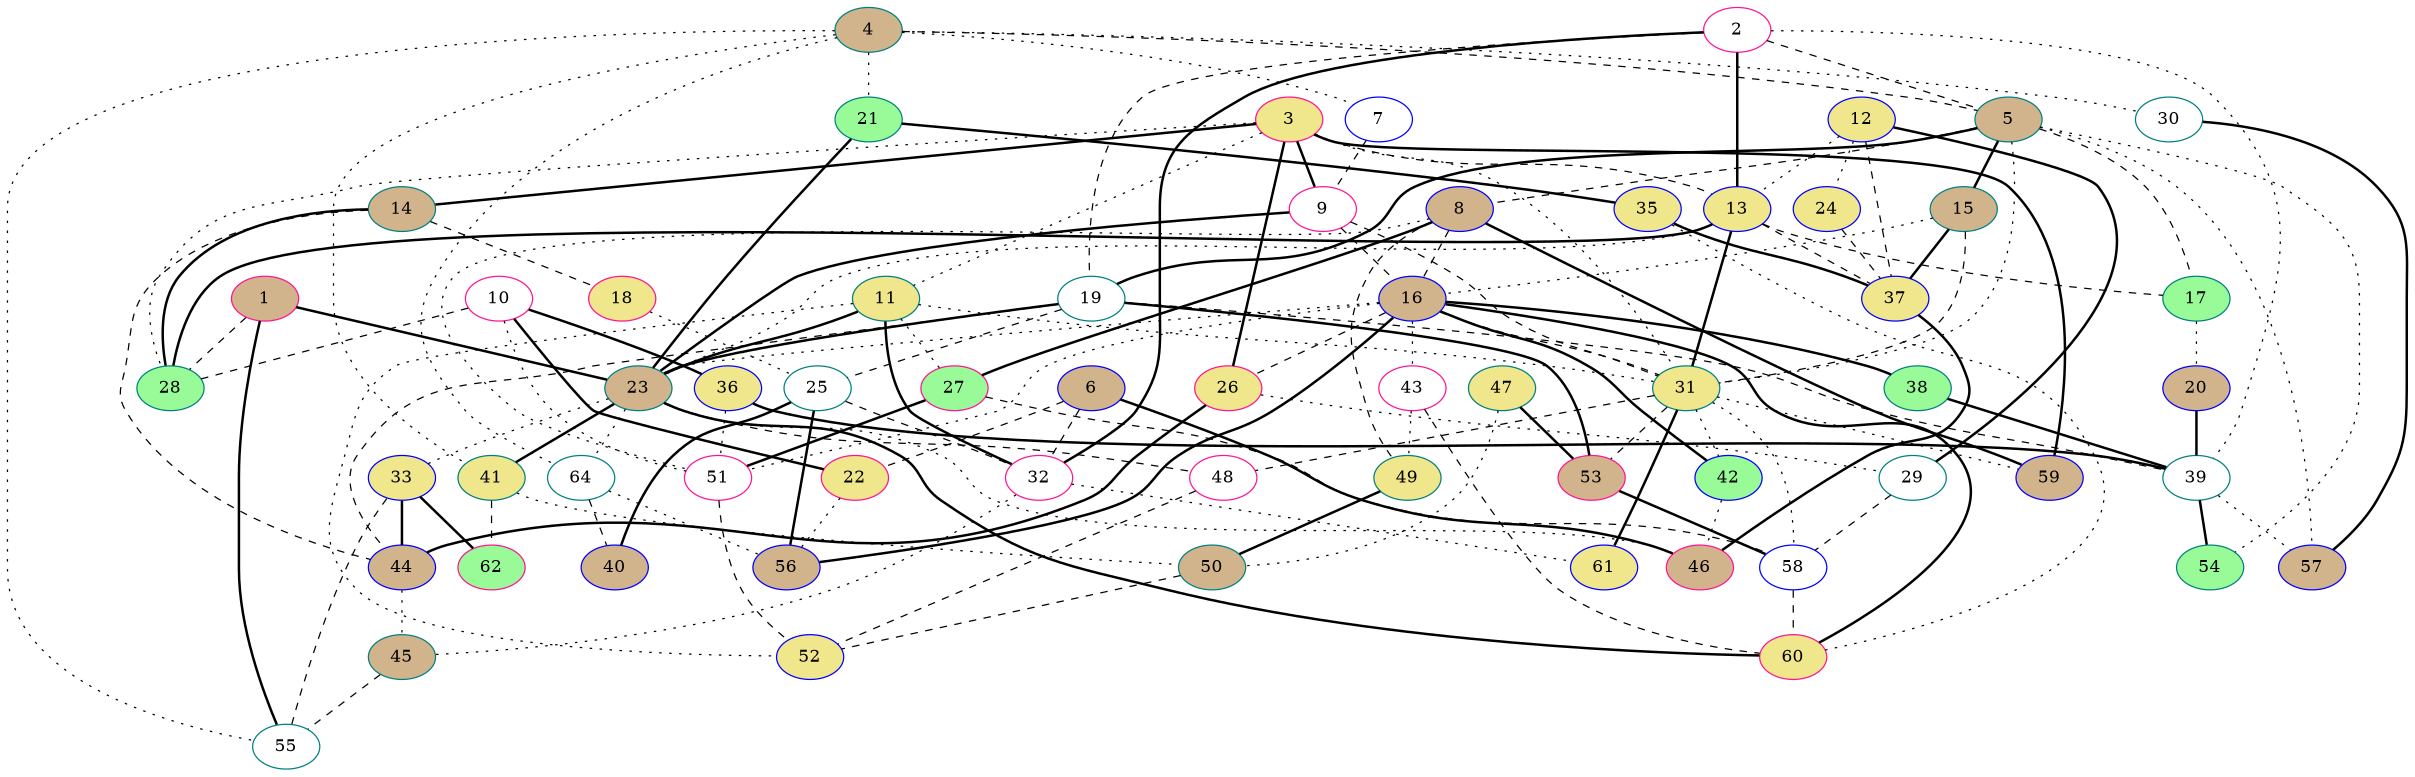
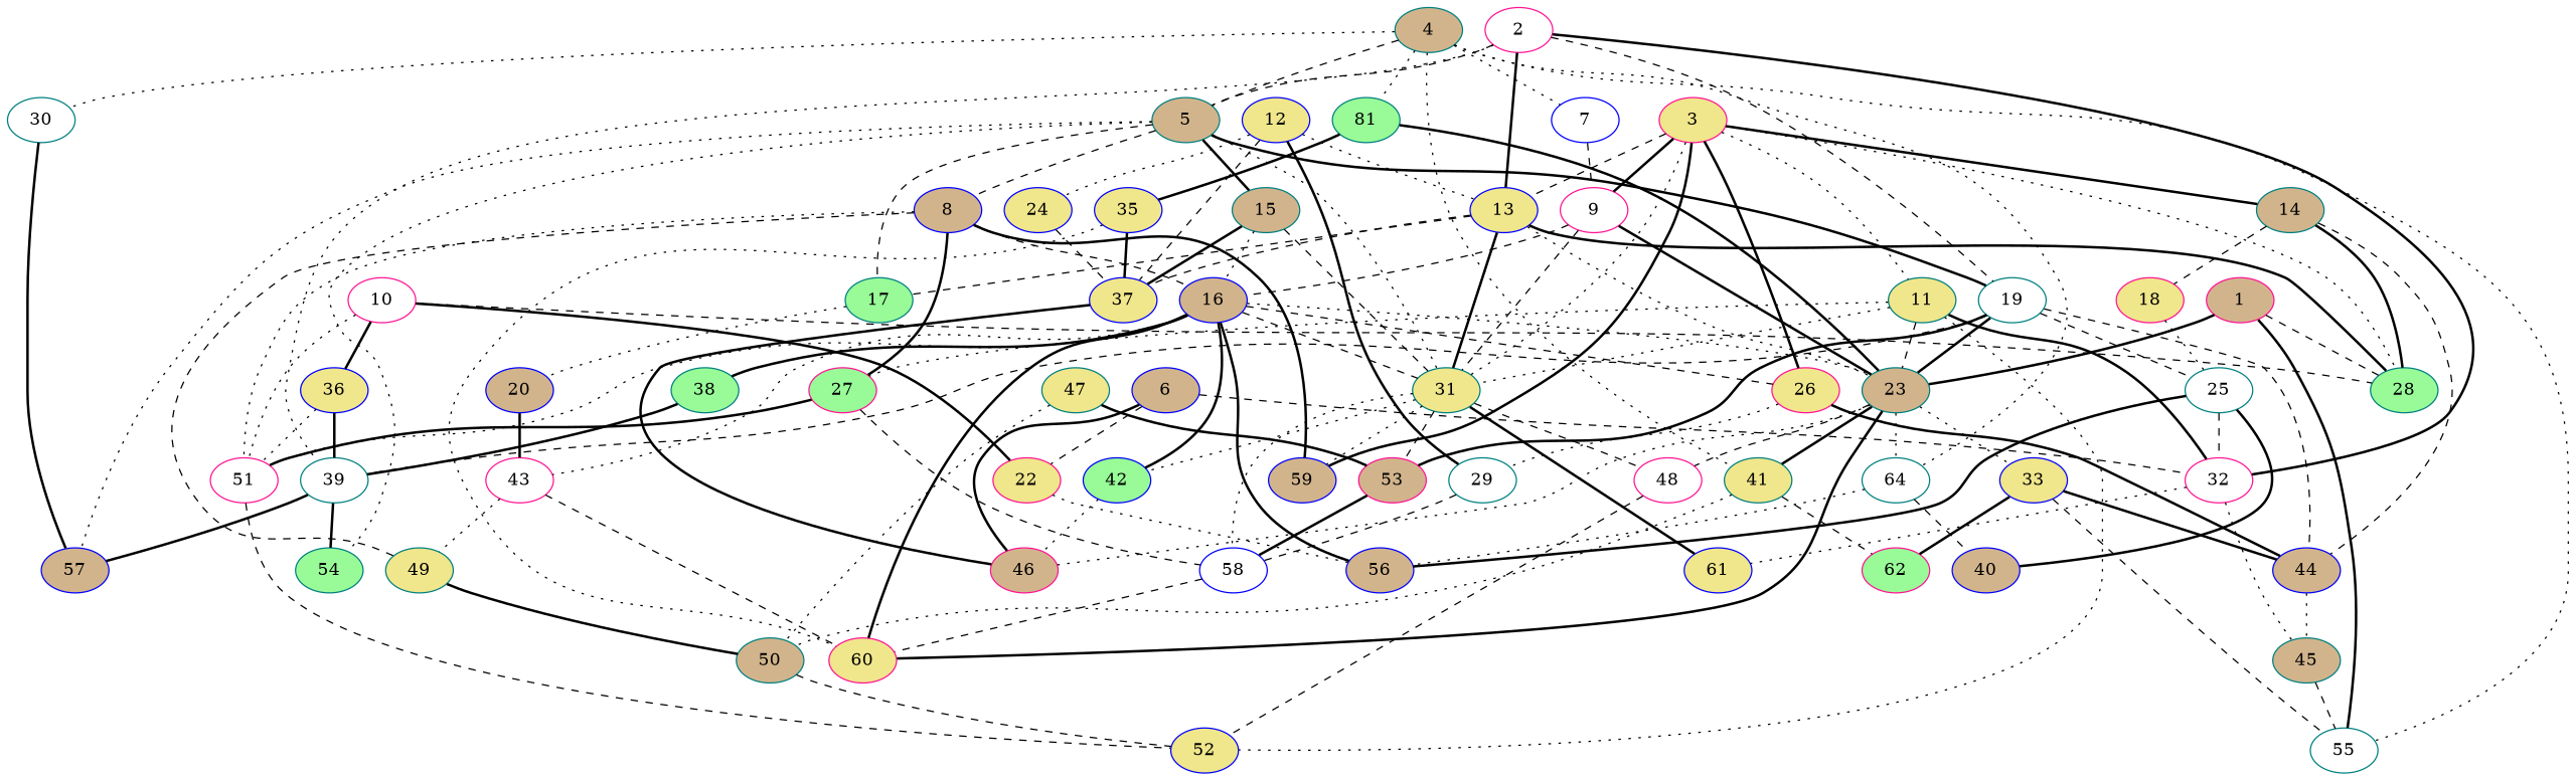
  graph {
    node [color=teal fillcolor=tan style=filled]
    edge [style=bold weight=1.0]
    1 [color=deeppink]
    23
    28 [fillcolor=palegreen]
    55 [fillcolor=white]
    n5 [fillcolor=white label=64]
    41 [fillcolor=khaki]
    46 [color=deeppink]
    60 [color=deeppink fillcolor=khaki]
    33 [color=blue fillcolor=khaki]
    48 [color=deeppink fillcolor=white]
    2 [color=deeppink fillcolor=white]
    5
    13 [color=blue fillcolor=khaki]
    19 [fillcolor=white]
    32 [color=deeppink fillcolor=white]
    39 [fillcolor=white]
    31 [fillcolor=khaki]
    8 [color=blue]
    15
    17 [fillcolor=palegreen]
    54 [fillcolor=palegreen]
    57 [color=blue]
    37 [color=blue fillcolor=khaki]
    44 [color=blue]
    25 [fillcolor=white]
    53 [color=deeppink]
    61 [color=blue fillcolor=khaki]
    45
    3 [color=deeppink fillcolor=khaki]
    9 [color=deeppink fillcolor=white]
    11 [fillcolor=khaki]
    14
    26 [color=deeppink fillcolor=khaki]
    59 [color=blue]
    16 [color=blue]
    27 [color=deeppink fillcolor=palegreen]
    52 [color=blue fillcolor=khaki]
    18 [color=deeppink fillcolor=khaki]
    29 [fillcolor=white]
    42 [color=blue fillcolor=palegreen]
    58 [color=blue fillcolor=white]
    4
    7 [color=blue fillcolor=white]
-   21 [fillcolor=palegreen]
+   21 [fillcolor=palegreen label=81]
    30 [fillcolor=white]
    35 [color=blue fillcolor=khaki]
    56 [color=blue]
    40 [color=blue]
    62 [color=deeppink fillcolor=palegreen]
    50
    49 [fillcolor=khaki]
    51 [color=deeppink fillcolor=white]
    20 [color=blue]
    6 [color=blue]
    22 [color=deeppink fillcolor=khaki]
    38 [fillcolor=palegreen]
    43 [color=deeppink fillcolor=white]
    10 [color=deeppink fillcolor=white]
    36 [color=blue fillcolor=khaki]
    12 [color=blue fillcolor=khaki]
    24 [color=blue fillcolor=khaki]
    47 [fillcolor=khaki]
    1 -- 23 [weight=2.0]
    1 -- 28 [style=dashed]
    1 -- 55
    23 -- n5 [style=dotted]
    23 -- 41
    23 -- 46 [style=dotted]
    23 -- 60
    23 -- 33 [style=dotted]
    23 -- 48 [style=dashed]
    n5 -- 56 [style=dotted]
    n5 -- 40 [style=dashed]
    41 -- 62 [style=dashed]
    41 -- 50 [style=dotted]
    33 -- 55 [style=dashed]
    33 -- 44
    33 -- 62
    48 -- 52 [style=dashed]
    2 -- 5 [style=dashed]
    2 -- 13
    2 -- 19 [style=dashed]
    2 -- 32
    2 -- 39 [style=dotted]
    5 -- 19
    5 -- 31 [style=dotted weight=2.0]
    5 -- 8 [style=dashed]
    5 -- 15
    5 -- 17 [style=dashed]
    5 -- 54 [style=dotted]
    5 -- 57 [style=dotted]
    13 -- 23 [style=dotted]
    13 -- 28
    13 -- 31
    13 -- 17 [style=dashed]
    13 -- 37 [style=dashed]
    19 -- 23
    19 -- 39 [style=dashed]
    19 -- 44 [style=dashed]
    19 -- 25 [style=dashed]
    19 -- 53
    32 -- 61 [style=dotted]
    32 -- 45 [style=dotted]
    39 -- 54
-   39 -- 57 [style=dotted]
+   39 -- 57
    31 -- 48 [style=dashed]
    31 -- 53 [style=dashed]
    31 -- 61
    31 -- 59 [style=dotted]
    31 -- 42 [style=dotted]
    31 -- 58 [style=dotted]
    8 -- 59
    8 -- 16 [style=dashed]
    8 -- 27
    8 -- 49 [style=dashed]
    8 -- 51 [style=dotted]
    15 -- 31 [style=dashed]
    15 -- 37
    15 -- 16 [style=dotted]
    17 -- 20 [style=dotted]
    37 -- 46
    44 -- 45 [style=dotted]
    25 -- 32 [style=dashed]
    25 -- 56
    25 -- 40
    53 -- 58
    45 -- 55 [style=dashed]
    3 -- 28 [style=dotted]
    3 -- 13 [style=dashed]
    3 -- 31 [style=dotted weight=2.0]
    3 -- 9 [weight=2.0]
    3 -- 11 [style=dotted]
    3 -- 14
    3 -- 26
    3 -- 59
    9 -- 23
    9 -- 31 [style=dashed]
    9 -- 16 [style=dashed weight=2.0]
-   11 -- 23 [weight=2.0]
+   11 -- 23 [style=dashed weight=2.0]
    11 -- 32
    11 -- 31 [style=dotted]
    11 -- 27 [style=dotted]
    11 -- 52 [style=dotted]
    14 -- 28
    14 -- 44 [style=dashed]
    14 -- 18 [style=dashed]
    26 -- 44
    26 -- 29 [style=dotted]
    16 -- 23 [style=dotted]
    16 -- 60
    16 -- 31 [style=dashed]
    16 -- 26 [style=dashed]
    16 -- 42
    16 -- 56
    16 -- 51 [style=dotted]
    16 -- 38
    16 -- 43 [style=dotted]
    27 -- 58 [style=dashed]
    27 -- 51
    18 -- 25 [style=dotted]
    29 -- 58 [style=dashed]
    42 -- 46 [style=dotted]
    58 -- 60 [style=dashed]
    4 -- 55 [style=dotted]
    4 -- n5 [style=dotted]
    4 -- 41 [style=dotted]
    4 -- 5 [style=dashed]
    4 -- 7 [style=dotted]
    4 -- 21 [style=dotted]
    4 -- 30 [style=dotted]
    7 -- 9 [style=dashed]
    21 -- 23
    21 -- 35
    30 -- 57
    35 -- 60 [style=dotted]
    35 -- 37
    50 -- 52 [style=dashed]
    49 -- 50
    51 -- 52 [style=dashed]
-   20 -- 39
+   20 -- 43
    6 -- 46
    6 -- 32 [style=dashed]
    6 -- 22 [style=dashed]
    22 -- 56 [style=dotted]
    38 -- 39
    43 -- 60 [style=dashed]
    43 -- 49 [style=dotted]
    10 -- 28 [style=dashed]
    10 -- 51 [style=dotted]
    10 -- 22
    10 -- 36
    36 -- 39
    36 -- 51 [style=dotted]
    12 -- 13 [style=dotted]
    12 -- 37 [style=dashed]
    12 -- 29
    12 -- 24 [style=dotted]
    24 -- 37 [style=dashed]
    47 -- 53
    47 -- 50 [style=dotted]
  }
